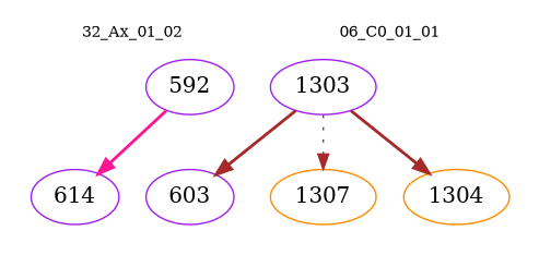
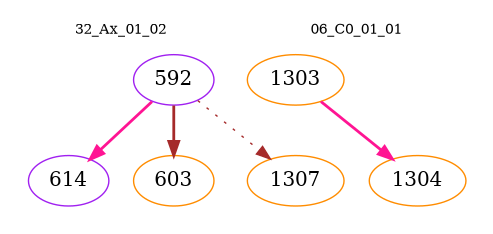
  digraph {
    node [color=purple]
    edge [color=brown style=bold]
    n1 [label=592]
-   n2 [label=603]
+   n2 [color=darkorange label=603]
    n3 [label=614]
-   n4 [label=1303]
+   n4 [color=darkorange label=1303]
    n5 [color=darkorange label=1307]
    n6 [color=darkorange label=1304]
    subgraph cluster_1 {
      color=white
      fontsize=10
      label="32_Ax_01_02"
      n1
      n2
      n3
    }
    subgraph cluster_2 {
      color=white
      fontsize=10
      label="06_C0_01_01"
      n4
      n5
      n6
    }
-   n4 -> n2
+   n1 -> n2
    n1 -> n3 [color=deeppink]
-   n4 -> n5 [style=dotted]
-   n4 -> n6
+   n1 -> n5 [style=dotted]
+   n4 -> n6 [color=deeppink]
  }
